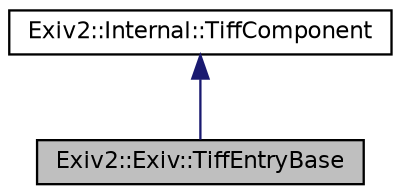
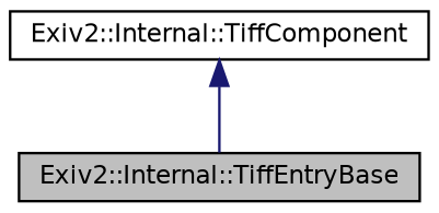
  digraph {
    fontname="DejaVu Sans"
    node [color=black fontname="DejaVu Sans" fontsize=10 shape=record style=filled]
-   n1 [fillcolor=grey75 fontcolor=black height=0.2 label="Exiv2::Exiv::TiffEntryBase" width=0.4]
+   n1 [fillcolor=grey75 fontcolor=black height=0.2 label="Exiv2::Internal::TiffEntryBase" width=0.4]
    n2 [fillcolor=white height=0.2 label="Exiv2::Internal::TiffComponent" width=0.4]
    n2 -> n1 [color=midnightblue dir=back fontname="DejaVu Sans" fontsize=10 labelfontname=FreeSans labelfontsize=10 style=solid]
  }
